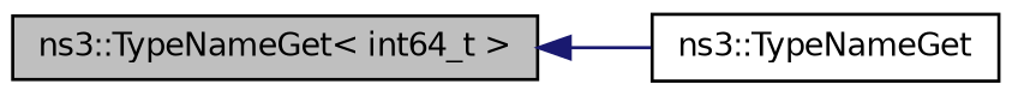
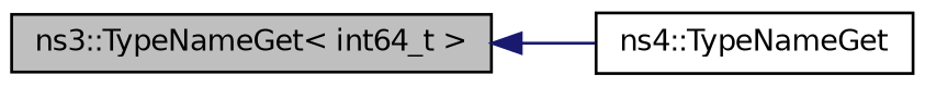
  digraph {
    rankdir=LR
    node [color=black fontname=Helvetica fontsize=10 shape=record style=filled]
    n1 [fillcolor=grey75 fontcolor=black height=0.2 label="ns3::TypeNameGet\< int64_t \>" width=0.4]
-   n2 [fillcolor=white height=0.2 label="ns3::TypeNameGet" width=0.4]
+   n2 [fillcolor=white height=0.2 label="ns4::TypeNameGet" width=0.4]
    n1 -> n2 [color=midnightblue dir=back fontname=Helvetica fontsize=10 labelfontname=Helvetica labelfontsize=10 style=solid]
  }
